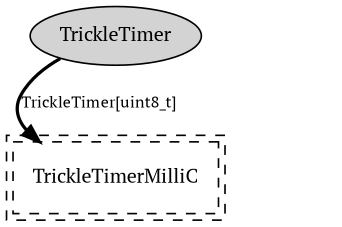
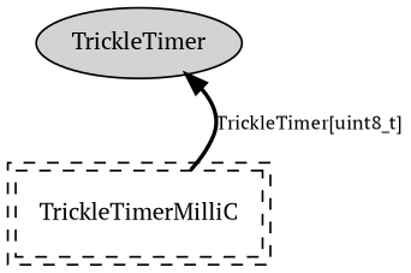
  digraph {
    fontname="PT Serif"
    node [fontsize=12 fontname="PT Serif"]
    n1 [label=TrickleTimer shape=ellipse style=filled]
    n2 [label=TrickleTimerMilliC peripheries=2 shape=box style=dashed]
-   n1 -> n2 [fontsize=10 label="TrickleTimer[uint8_t]" style=bold fontname="PT Serif"]
+   n2 -> n1 [fontsize=10 label="TrickleTimer[uint8_t]" style=bold fontname="PT Serif"]
  }
